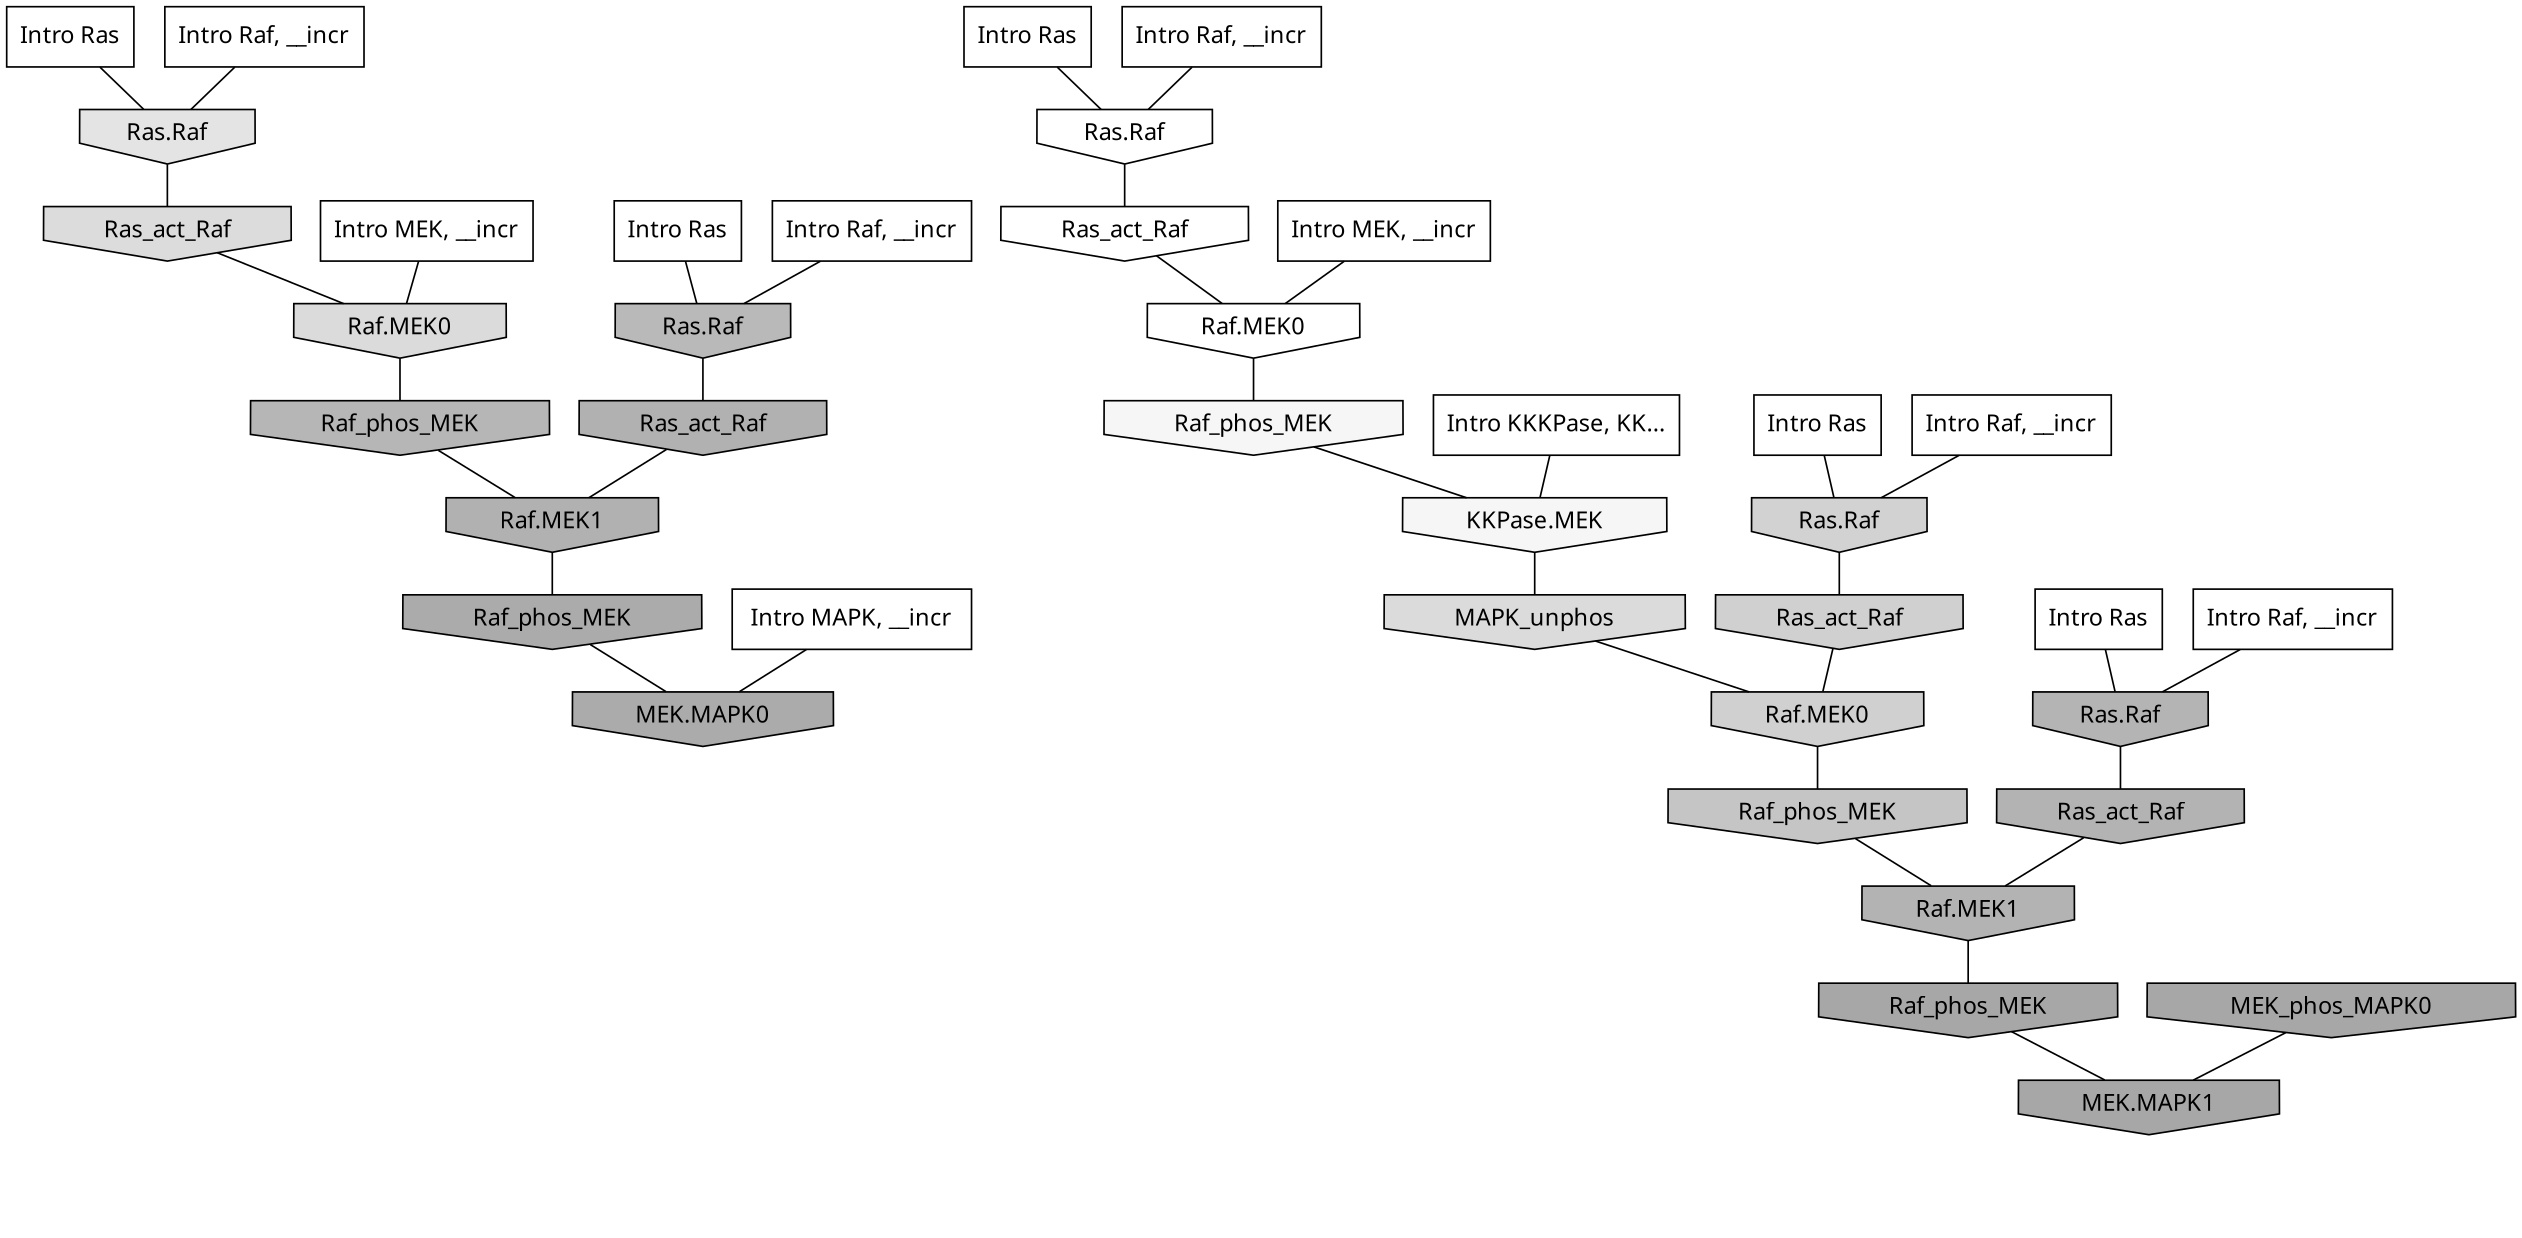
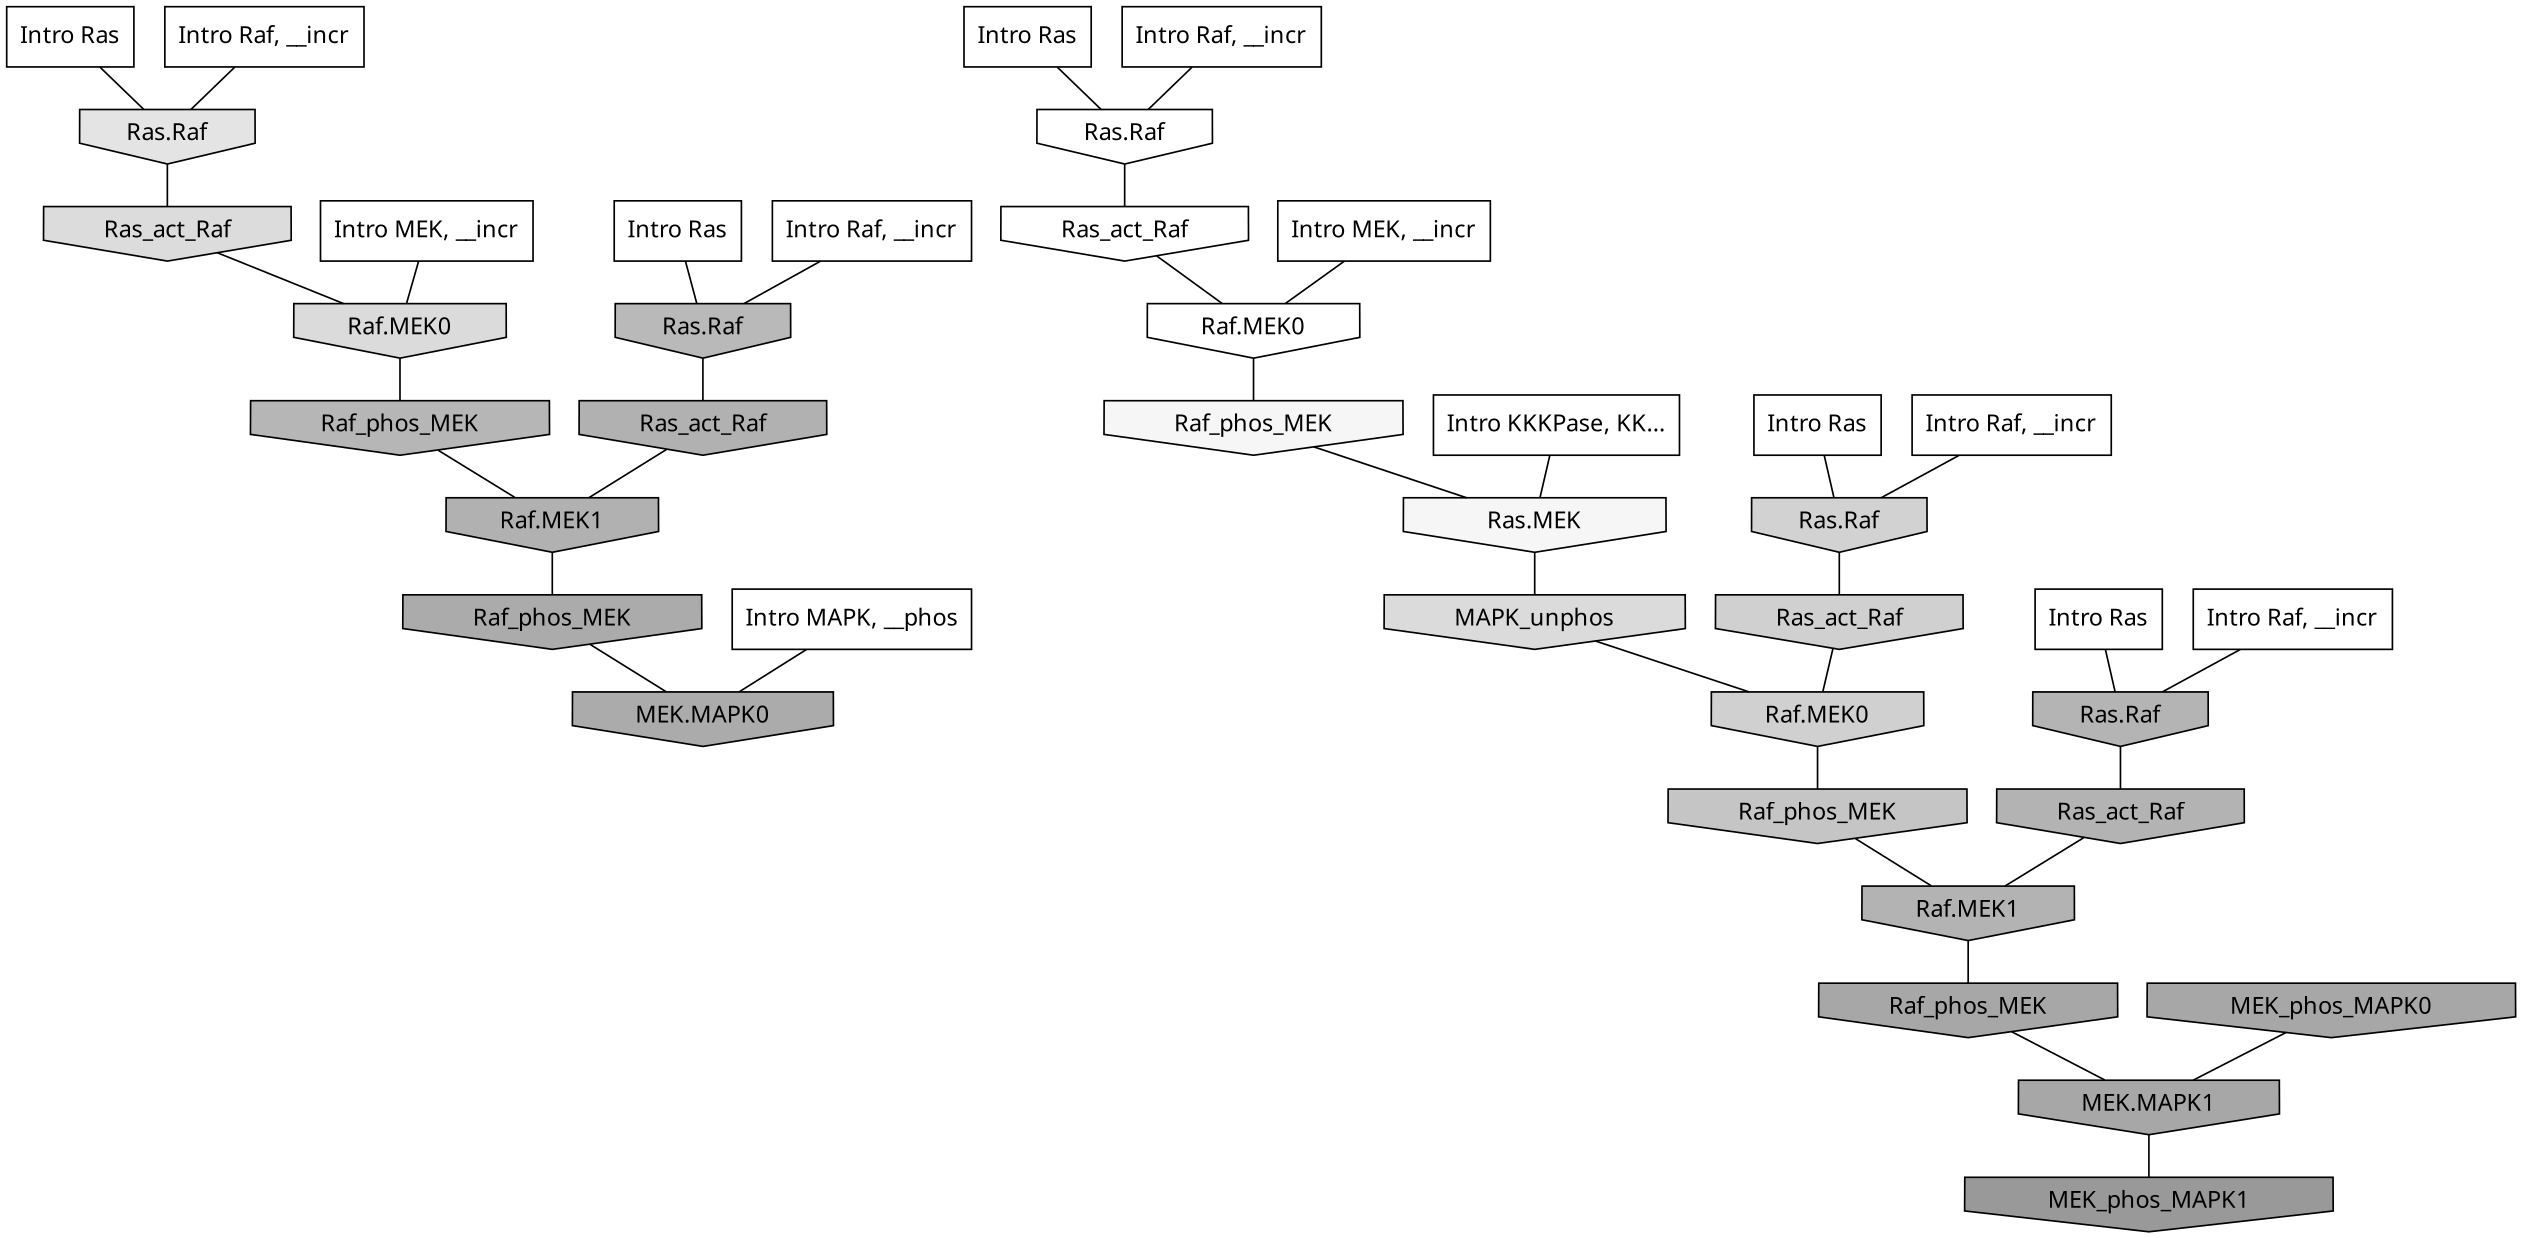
  digraph {
    rankdir=TB
    ranksep=0.30
    node [fillcolor="0.000 0.000 1.000" fontname="CMU Serif" shape=invhouse style=filled]
    edge [color="0.000 0.000 0.000" dir=none fontname="CMU Serif"]
    n1 [label="Intro Ras" shape=rectangle]
    n2 [fillcolor="0.000 0.000 0.892" label="Ras.Raf"]
    n3 [fillcolor="0.000 0.000 0.863" label=Ras_act_Raf]
    n4 [label="Intro Ras" shape=rectangle]
    n5 [label="Ras.Raf"]
    n6 [fillcolor="0.000 0.000 0.998" label=Ras_act_Raf]
    n7 [label="Intro Ras" shape=rectangle]
    n8 [fillcolor="0.000 0.000 0.706" label="Ras.Raf"]
    n9 [fillcolor="0.000 0.000 0.702" label=Ras_act_Raf]
    n10 [label="Intro Ras" shape=rectangle]
    n11 [fillcolor="0.000 0.000 0.824" label="Ras.Raf"]
    n12 [fillcolor="0.000 0.000 0.813" label=Ras_act_Raf]
    n13 [label="Intro Ras" shape=rectangle]
    n14 [fillcolor="0.000 0.000 0.725" label="Ras.Raf"]
    n15 [fillcolor="0.000 0.000 0.695" label=Ras_act_Raf]
    n16 [label="Intro Raf, __incr" shape=rectangle]
    n17 [label="Intro Raf, __incr" shape=rectangle]
    n18 [label="Intro Raf, __incr" shape=rectangle]
    n19 [label="Intro Raf, __incr" shape=rectangle]
    n20 [label="Intro Raf, __incr" shape=rectangle]
    n21 [label="Intro MEK, __incr" shape=rectangle]
    n22 [fillcolor="0.000 0.000 0.998" label="Raf.MEK0"]
    n23 [fillcolor="0.000 0.000 0.964" label=Raf_phos_MEK]
    n24 [label="Intro MEK, __incr" shape=rectangle]
    n25 [fillcolor="0.000 0.000 0.859" label="Raf.MEK0"]
    n26 [fillcolor="0.000 0.000 0.713" label=Raf_phos_MEK]
-   n27 [label="Intro MAPK, __incr" shape=rectangle]
+   n27 [label="Intro MAPK, __phos" shape=rectangle]
    n28 [fillcolor="0.000 0.000 0.669" label="MEK.MAPK0"]
    n29 [label="Intro KKKPase, KK..." shape=rectangle]
-   n30 [fillcolor="0.000 0.000 0.964" label="KKPase.MEK"]
+   n30 [fillcolor="0.000 0.000 0.964" label="Ras.MEK"]
    n31 [fillcolor="0.000 0.000 0.856" label=MAPK_unphos]
    n32 [fillcolor="0.000 0.000 0.813" label="Raf.MEK0"]
    n33 [fillcolor="0.000 0.000 0.694" label="Raf.MEK1"]
    n34 [fillcolor="0.000 0.000 0.771" label=Raf_phos_MEK]
    n35 [fillcolor="0.000 0.000 0.702" label="Raf.MEK1"]
    n36 [fillcolor="0.000 0.000 0.653" label=Raf_phos_MEK]
    n37 [fillcolor="0.000 0.000 0.670" label=Raf_phos_MEK]
    n38 [fillcolor="0.000 0.000 0.653" label="MEK.MAPK1"]
    n39 [fillcolor="0.000 0.000 0.653" label=MEK_phos_MAPK0]
+   n40 [fillcolor="0.000 0.000 0.600" label=MEK_phos_MAPK1]
    n1 -> n2
    n2 -> n3
    n3 -> n25
    n4 -> n5
    n5 -> n6
    n6 -> n22
    n7 -> n8
    n8 -> n9
    n9 -> n35
    n10 -> n11
    n11 -> n12
    n12 -> n32
    n13 -> n14
    n14 -> n15
    n15 -> n33
    n16 -> n11
    n17 -> n5
    n18 -> n2
    n19 -> n14
    n20 -> n8
    n21 -> n22
    n22 -> n23
    n23 -> n30
    n24 -> n25
    n25 -> n26
    n26 -> n33
    n27 -> n28
    n29 -> n30
    n30 -> n31
    n31 -> n32
    n32 -> n34
    n33 -> n37
    n34 -> n35
    n35 -> n36
    n36 -> n38
    n37 -> n28
+   n38 -> n40
    n39 -> n38
  }
